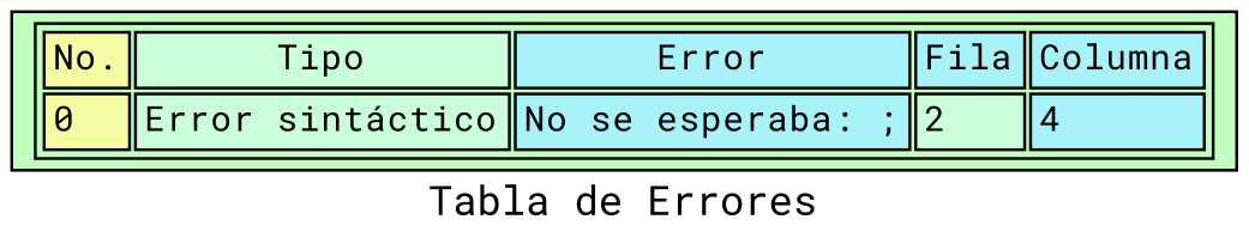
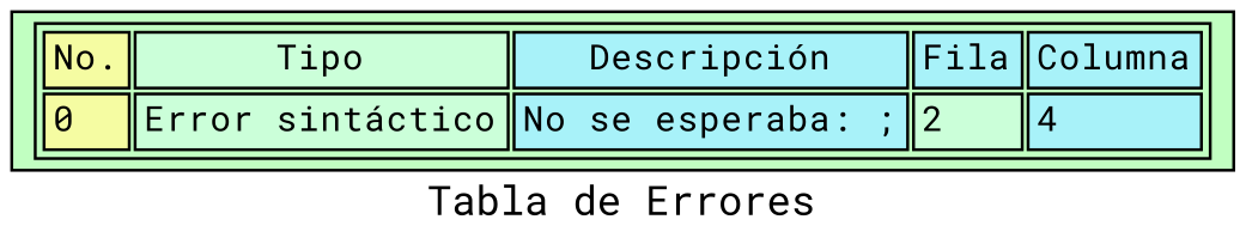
  digraph {
    label="Tabla de Errores"
    fontname="Roboto Mono"
-   n1 [fillcolor=darkseagreen1 fontsize=12 label=< <table border="1"> <tr> <td align="text" bgcolor="#f5fca2">No.</td> <td align="text" bgcolor="#cbffd9">Tipo</td> <td align="text" bgcolor="#a8f2f9">Error</td> <td align="text" bgcolor="#a8f2f9">Fila</td> <td align="text" bgcolor="#a8f2f9">Columna</td> </tr><tr> <td align="text" bgcolor="#f5fca2">0<br align="left"/></td><td align="text" bgcolor="#cbffd9">Error sintáctico<br align="left"/></td><td align="text" bgcolor="#a8f2f9">No se esperaba: ;<br align="left"/></td><td align="text" bgcolor="#cbffd9">2<br align="left"/></td><td align="text" bgcolor="#a8f2f9">4<br align="left"/></td></tr> </table> > shape=box style=filled fontname="Roboto Mono"]
+   n1 [fillcolor=darkseagreen1 fontsize=12 label=< <table border="1"> <tr> <td align="text" bgcolor="#f5fca2">No.</td> <td align="text" bgcolor="#cbffd9">Tipo</td> <td align="text" bgcolor="#a8f2f9">Descripción</td> <td align="text" bgcolor="#a8f2f9">Fila</td> <td align="text" bgcolor="#a8f2f9">Columna</td> </tr><tr> <td align="text" bgcolor="#f5fca2">0<br align="left"/></td><td align="text" bgcolor="#cbffd9">Error sintáctico<br align="left"/></td><td align="text" bgcolor="#a8f2f9">No se esperaba: ;<br align="left"/></td><td align="text" bgcolor="#cbffd9">2<br align="left"/></td><td align="text" bgcolor="#a8f2f9">4<br align="left"/></td></tr> </table> > shape=box style=filled fontname="Roboto Mono"]
  }
